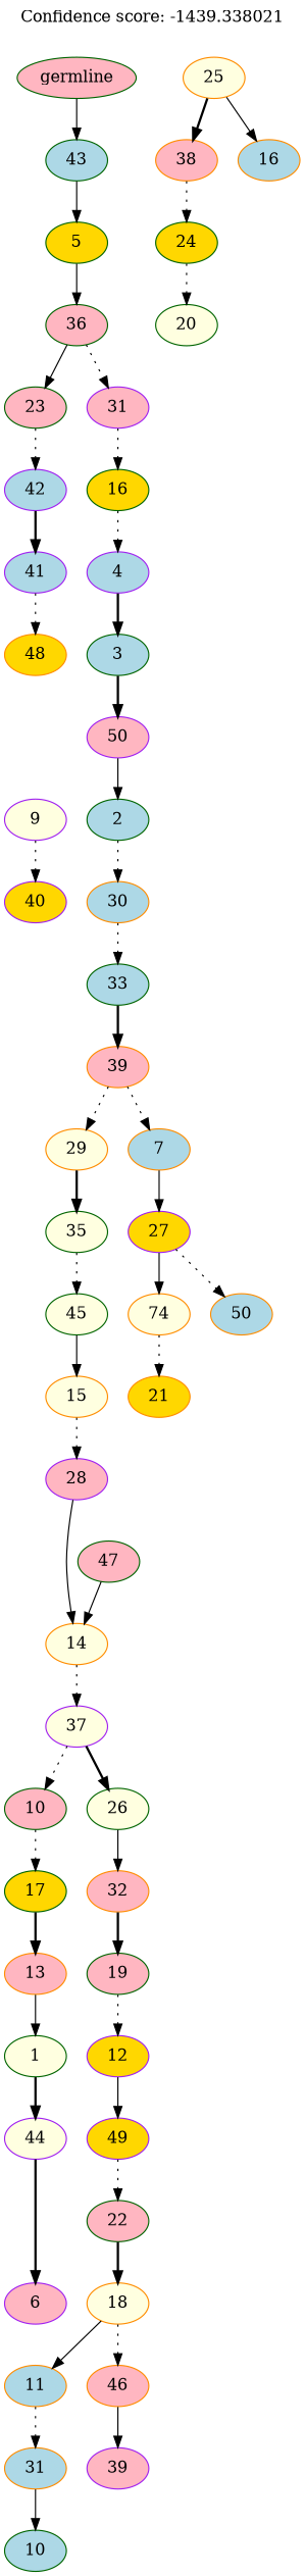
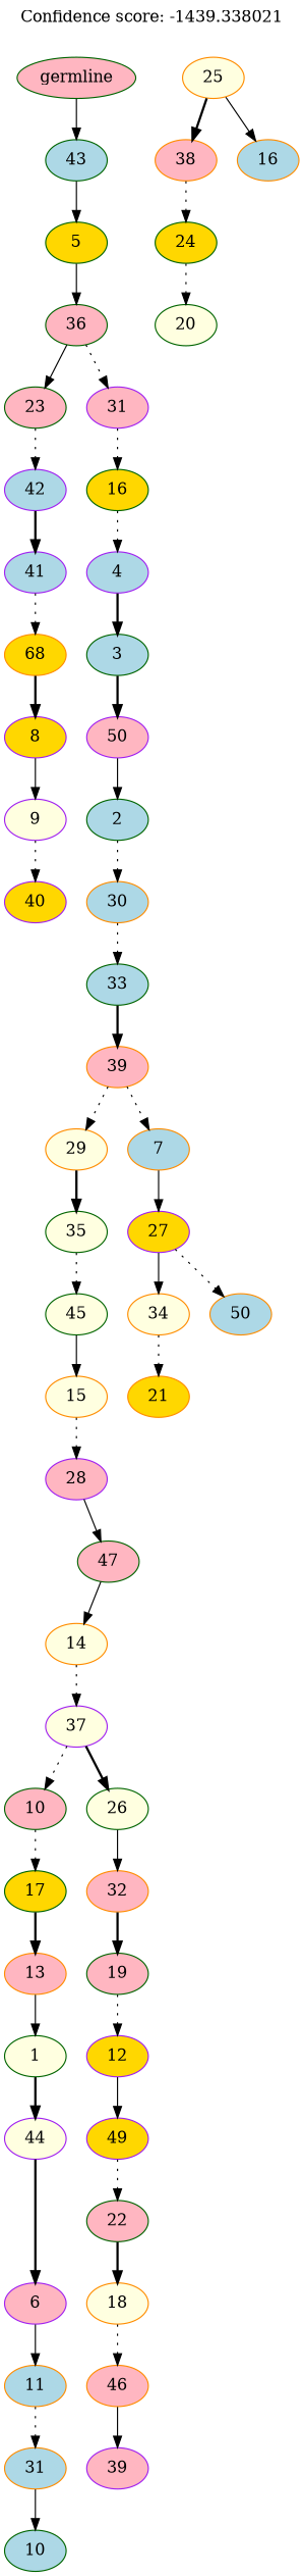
  digraph {
    label="Confidence score: -1439.338021"
    labelloc=t
    node [color=darkgreen fillcolor=lightpink style=filled]
    edge [style=dotted]
    n1 [color=purple fillcolor=lightyellow label=9]
    n2 [color=purple fillcolor=gold label=40]
-   n4 [color=darkorange fillcolor=gold label=48]
+   n3 [color=purple fillcolor=gold label=8]
+   n4 [color=darkorange fillcolor=gold label=68]
    n5 [color=purple fillcolor=lightblue label=41]
    n6 [color=purple fillcolor=lightblue label=42]
    n7 [label=23]
    n8 [color=darkorange fillcolor=lightblue label=31]
    n9 [fillcolor=lightblue label=10]
    n10 [color=darkorange fillcolor=lightblue label=11]
    n11 [color=purple label=6]
    n12 [color=purple fillcolor=lightyellow label=44]
    n13 [fillcolor=lightyellow label=1]
    n14 [color=darkorange label=13]
    n15 [fillcolor=gold label=17]
    n16 [label=10]
    n17 [color=purple fillcolor=lightyellow label=37]
    n18 [fillcolor=lightyellow label=26]
    n19 [color=darkorange fillcolor=lightyellow label=14]
    n20 [label=47]
    n21 [color=purple label=28]
    n22 [color=darkorange fillcolor=lightyellow label=15]
    n23 [fillcolor=lightyellow label=45]
    n24 [fillcolor=lightyellow label=35]
    n25 [color=darkorange fillcolor=lightyellow label=29]
    n26 [color=darkorange label=46]
    n27 [color=purple label=39]
    n28 [color=darkorange fillcolor=lightyellow label=18]
    n29 [label=22]
    n30 [color=purple fillcolor=gold label=49]
    n31 [color=purple fillcolor=gold label=12]
    n32 [label=19]
    n33 [color=darkorange label=32]
    n34 [fillcolor=lightyellow label=20]
    n35 [fillcolor=gold label=24]
    n36 [color=darkorange label=38]
    n37 [color=darkorange fillcolor=lightyellow label=25]
    n38 [color=darkorange fillcolor=lightblue label=16]
    n39 [color=darkorange fillcolor=gold label=21]
-   n40 [color=darkorange fillcolor=lightyellow label=74]
+   n40 [color=darkorange fillcolor=lightyellow label=34]
    n41 [color=purple fillcolor=gold label=27]
    n42 [color=darkorange fillcolor=lightblue label=50]
    n43 [color=darkorange fillcolor=lightblue label=7]
    n44 [color=darkorange label=39]
    n45 [fillcolor=lightblue label=33]
    n46 [color=darkorange fillcolor=lightblue label=30]
    n47 [fillcolor=lightblue label=2]
    n48 [color=purple label=50]
    n49 [fillcolor=lightblue label=3]
    n50 [color=purple fillcolor=lightblue label=4]
    n51 [fillcolor=gold label=16]
    n52 [color=purple label=31]
    n53 [label=36]
    n54 [fillcolor=gold label=5]
    n55 [fillcolor=lightblue label=43]
    n56 [label=germline]
    n1 -> n2
+   n3 -> n1 [style=solid]
+   n4 -> n3 [style=bold]
    n5 -> n4
    n6 -> n5 [style=bold]
    n7 -> n6
    n8 -> n9 [style=solid]
    n10 -> n8
-   n28 -> n10 [style=solid]
+   n11 -> n10 [style=solid]
    n12 -> n11 [style=bold]
    n13 -> n12 [style=bold]
    n14 -> n13 [style=solid]
    n15 -> n14 [style=bold]
    n16 -> n15
    n17 -> n16
    n17 -> n18 [style=bold]
    n18 -> n33 [style=solid]
    n19 -> n17
    n20 -> n19 [style=solid]
-   n21 -> n19 [style=solid]
+   n21 -> n20 [style=solid]
    n22 -> n21
    n23 -> n22 [style=solid]
    n24 -> n23
    n25 -> n24 [style=bold]
    n26 -> n27 [style=solid]
    n28 -> n26
    n29 -> n28 [style=bold]
    n30 -> n29
    n31 -> n30 [style=solid]
    n32 -> n31
    n33 -> n32 [style=bold]
    n35 -> n34
    n36 -> n35
    n37 -> n36 [style=bold]
    n37 -> n38 [style=solid]
    n40 -> n39
    n41 -> n40 [style=solid]
    n41 -> n42
    n43 -> n41 [style=solid]
    n44 -> n25
    n44 -> n43
    n45 -> n44 [style=bold]
    n46 -> n45
    n47 -> n46
    n48 -> n47 [style=solid]
    n49 -> n48 [style=bold]
    n50 -> n49 [style=bold]
    n51 -> n50
    n52 -> n51
    n53 -> n7 [style=solid]
    n53 -> n52
    n54 -> n53 [style=solid]
    n55 -> n54 [style=solid]
    n56 -> n55 [style=solid]
  }
